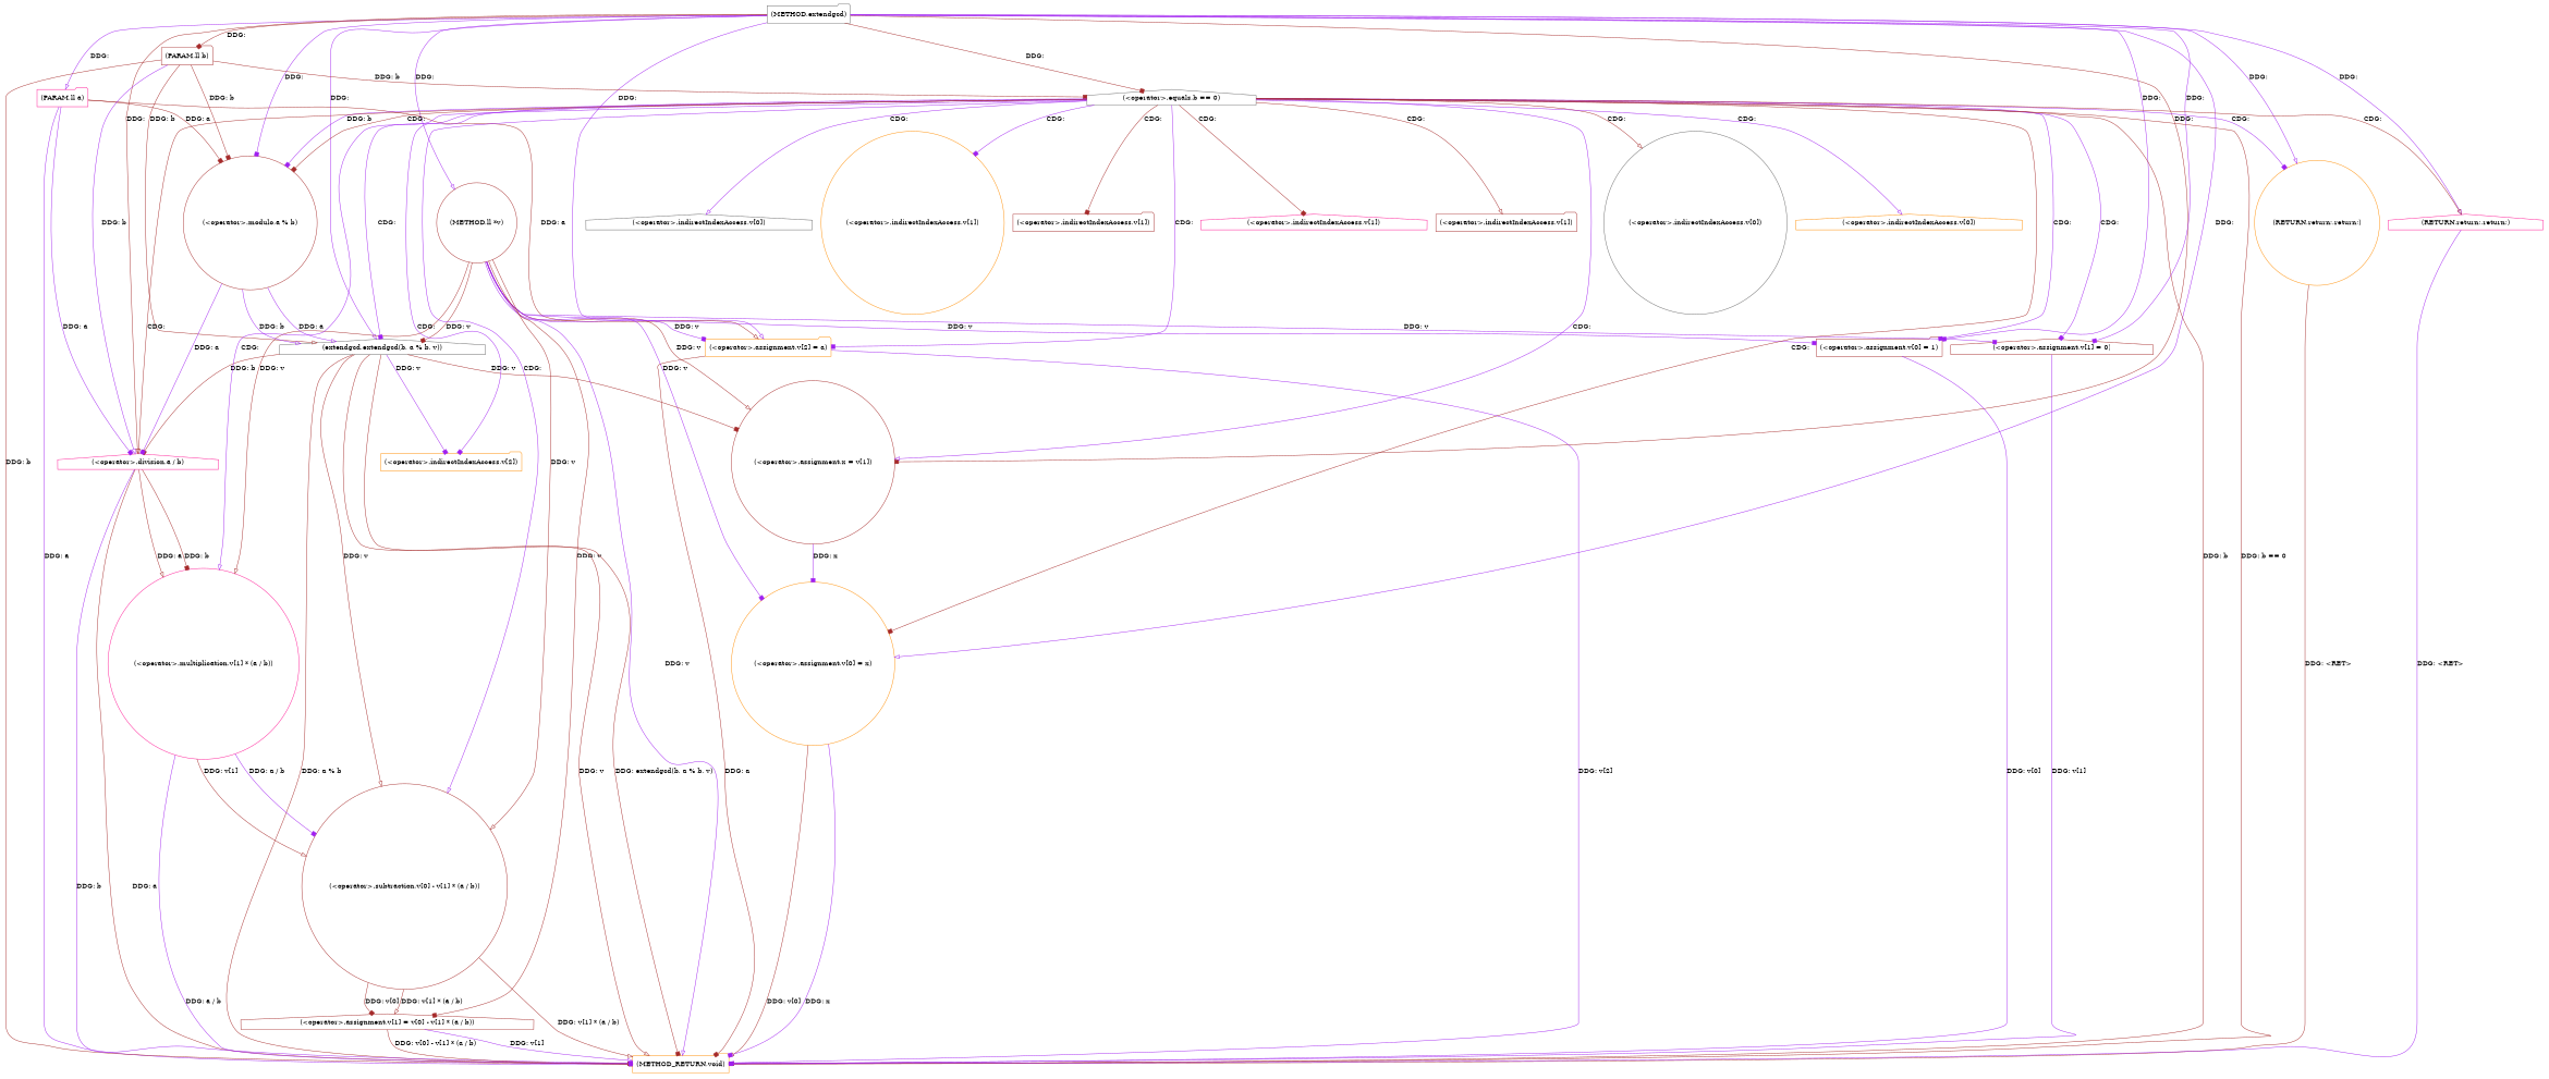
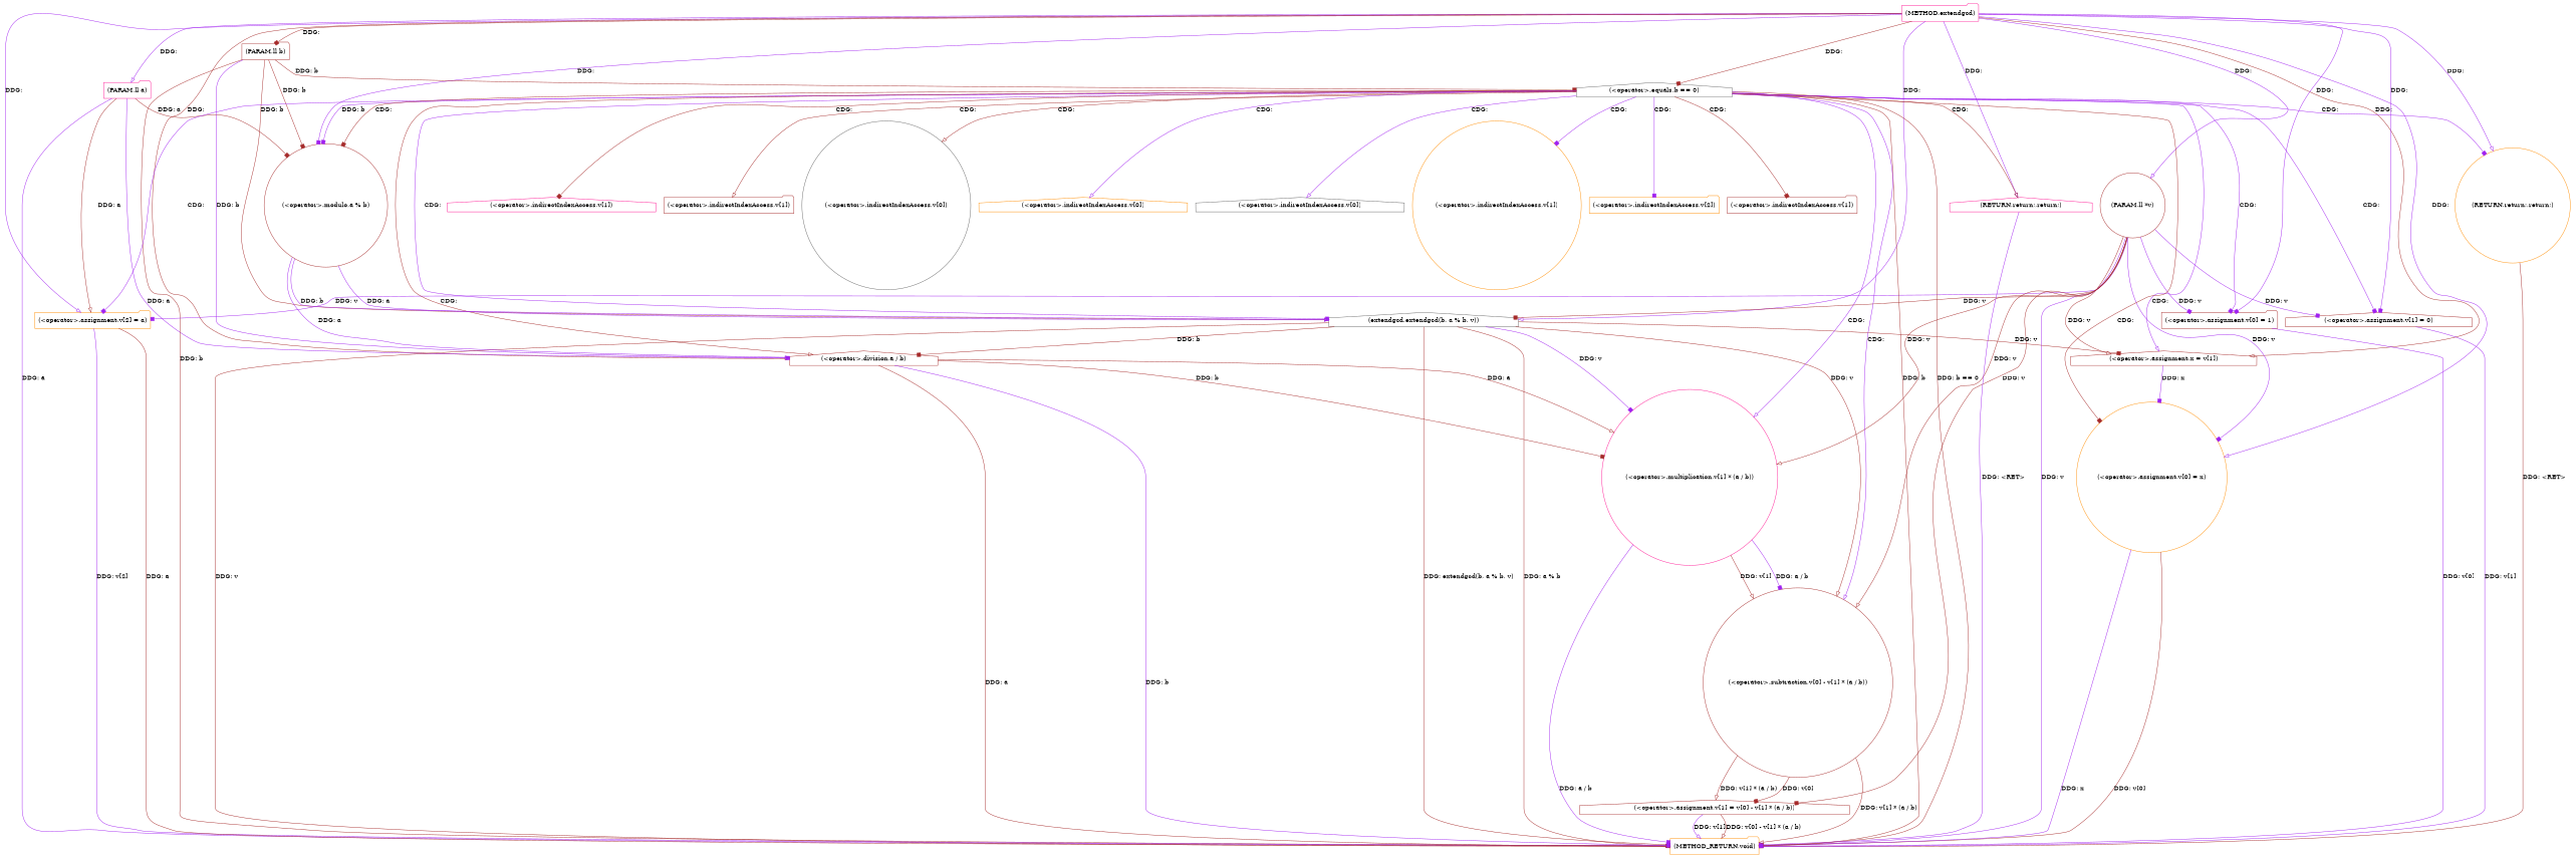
  digraph {
    node [color=brown shape=house]
    edge [arrowhead=box color=purple]
-   n1 [color=gray40 label="(METHOD,extendgcd)" shape=folder]
+   n1 [color=deeppink label="(METHOD,extendgcd)" shape=folder]
    n2 [color=deeppink label="(PARAM,ll a)" shape=folder]
    n3 [label="(PARAM,ll b)" shape=folder]
-   n4 [label="(METHOD,ll *v)" shape=circle]
+   n4 [label="(PARAM,ll *v)" shape=circle]
    n5 [color=gray40 label="(extendgcd,extendgcd(b, a % b, v))"]
-   n6 [label="(<operator>.assignment,x = v[1])" shape=circle]
+   n6 [label="(<operator>.assignment,x = v[1])"]
    n7 [color=darkorange label="(<operator>.assignment,v[0] = x)" shape=circle]
    n8 [color=darkorange label="(RETURN,return;,return;)" shape=circle]
    n9 [color=gray40 label="(<operator>.equals,b == 0)"]
    n10 [label="(<operator>.assignment,v[0] = 1)" shape=folder]
    n11 [label="(<operator>.assignment,v[1] = 0)"]
    n12 [color=darkorange label="(<operator>.assignment,v[2] = a)" shape=folder]
    n13 [color=deeppink label="(RETURN,return;,return;)"]
    n14 [label="(<operator>.modulo,a % b)" shape=circle]
-   n15 [color=deeppink label="(<operator>.division,a / b)"]
+   n15 [label="(<operator>.division,a / b)"]
    n16 [color=darkorange label="(METHOD_RETURN,void)" shape=folder]
    n17 [label="(<operator>.assignment,v[1] = v[0] - v[1] * (a / b))"]
    n18 [label="(<operator>.subtraction,v[0] - v[1] * (a / b))" shape=circle]
    n19 [color=deeppink label="(<operator>.multiplication,v[1] * (a / b))" shape=circle]
    n20 [color=deeppink label="(<operator>.indirectIndexAccess,v[1])"]
    n21 [label="(<operator>.indirectIndexAccess,v[1])" shape=folder]
    n22 [color=gray40 label="(<operator>.indirectIndexAccess,v[0])" shape=circle]
    n23 [color=darkorange label="(<operator>.indirectIndexAccess,v[0])"]
    n24 [color=gray40 label="(<operator>.indirectIndexAccess,v[0])"]
    n25 [color=darkorange label="(<operator>.indirectIndexAccess,v[1])" shape=circle]
    n26 [color=darkorange label="(<operator>.indirectIndexAccess,v[2])" shape=folder]
    n27 [label="(<operator>.indirectIndexAccess,v[1])" shape=folder]
    n1 -> n2 [arrowhead=onormal label="DDG: "]
    n1 -> n3 [color=brown label="DDG: "]
    n1 -> n4 [arrowhead=onormal label="DDG: "]
    n1 -> n5 [arrowhead=onormal label="DDG: "]
-   n1 -> n6 [color=brown label="DDG: "]
+   n1 -> n6 [arrowhead=onormal color=brown label="DDG: "]
    n1 -> n7 [arrowhead=onormal label="DDG: "]
    n1 -> n8 [arrowhead=onormal label="DDG: "]
    n1 -> n9 [color=brown label="DDG: "]
    n1 -> n10 [label="DDG: "]
    n1 -> n11 [label="DDG: "]
    n1 -> n12 [arrowhead=onormal label="DDG: "]
    n1 -> n13 [arrowhead=onormal label="DDG: "]
    n1 -> n14 [label="DDG: "]
    n1 -> n15 [arrowhead=onormal color=brown label="DDG: "]
    n2 -> n12 [arrowhead=onormal color=brown label="DDG: a"]
    n2 -> n14 [color=brown label="DDG: a"]
    n2 -> n15 [label="DDG: a"]
    n2 -> n16 [label="DDG: a"]
    n3 -> n5 [arrowhead=onormal color=brown label="DDG: b"]
    n3 -> n9 [color=brown label="DDG: b"]
    n3 -> n14 [color=brown label="DDG: b"]
    n3 -> n15 [arrowhead=onormal label="DDG: b"]
    n3 -> n16 [arrowhead=onormal color=brown label="DDG: b"]
    n4 -> n5 [color=brown label="DDG: v"]
    n4 -> n6 [arrowhead=onormal color=brown label="DDG: v"]
    n4 -> n7 [label="DDG: v"]
    n4 -> n10 [label="DDG: v"]
    n4 -> n11 [label="DDG: v"]
    n4 -> n12 [label="DDG: v"]
    n4 -> n16 [arrowhead=onormal label="DDG: v"]
    n4 -> n17 [color=brown label="DDG: v"]
    n4 -> n18 [arrowhead=onormal color=brown label="DDG: v"]
    n4 -> n19 [arrowhead=onormal color=brown label="DDG: v"]
    n5 -> n6 [color=brown label="DDG: v"]
    n5 -> n15 [color=brown label="DDG: b"]
    n5 -> n16 [color=brown label="DDG: a % b"]
    n5 -> n16 [arrowhead=onormal color=brown label="DDG: v"]
    n5 -> n16 [color=brown label="DDG: extendgcd(b, a % b, v)"]
    n5 -> n18 [arrowhead=onormal color=brown label="DDG: v"]
-   n5 -> n26 [label="DDG: v"]
+   n5 -> n19 [label="DDG: v"]
    n6 -> n7 [label="DDG: x"]
    n7 -> n16 [arrowhead=onormal color=brown label="DDG: v[0]"]
    n7 -> n16 [label="DDG: x"]
    n8 -> n16 [arrowhead=onormal color=brown label="DDG: <RET>"]
    n9 -> n5 [label="CDG: "]
    n9 -> n6 [arrowhead=onormal label="CDG: "]
    n9 -> n7 [color=brown label="CDG: "]
    n9 -> n8 [label="CDG: "]
    n9 -> n10 [label="CDG: "]
    n9 -> n11 [label="CDG: "]
    n9 -> n12 [label="CDG: "]
    n9 -> n13 [arrowhead=onormal color=brown label="CDG: "]
    n9 -> n14 [label="DDG: b"]
    n9 -> n14 [color=brown label="CDG: "]
    n9 -> n15 [arrowhead=onormal color=brown label="CDG: "]
    n9 -> n16 [color=brown label="DDG: b"]
    n9 -> n16 [arrowhead=onormal color=brown label="DDG: b == 0"]
    n9 -> n18 [arrowhead=onormal label="CDG: "]
    n9 -> n19 [arrowhead=onormal label="CDG: "]
    n9 -> n20 [color=brown label="CDG: "]
    n9 -> n21 [arrowhead=onormal color=brown label="CDG: "]
    n9 -> n22 [arrowhead=onormal color=brown label="CDG: "]
    n9 -> n23 [arrowhead=onormal label="CDG: "]
    n9 -> n24 [arrowhead=onormal label="CDG: "]
    n9 -> n25 [label="CDG: "]
    n9 -> n26 [label="CDG: "]
    n9 -> n27 [color=brown label="CDG: "]
    n10 -> n16 [label="DDG: v[0]"]
    n11 -> n16 [arrowhead=onormal label="DDG: v[1]"]
    n12 -> n16 [arrowhead=onormal label="DDG: v[2]"]
    n12 -> n16 [color=brown label="DDG: a"]
    n13 -> n16 [label="DDG: <RET>"]
    n14 -> n5 [arrowhead=onormal label="DDG: b"]
    n14 -> n5 [arrowhead=onormal label="DDG: a"]
-   n14 -> n15 [label="DDG: a"]
+   n14 -> n15 [arrowhead=onormal label="DDG: a"]
    n15 -> n16 [arrowhead=onormal color=brown label="DDG: a"]
    n15 -> n16 [label="DDG: b"]
    n15 -> n19 [arrowhead=onormal color=brown label="DDG: a"]
    n15 -> n19 [color=brown label="DDG: b"]
    n17 -> n16 [arrowhead=onormal label="DDG: v[1]"]
    n17 -> n16 [arrowhead=onormal color=brown label="DDG: v[0] - v[1] * (a / b)"]
    n18 -> n16 [arrowhead=onormal color=brown label="DDG: v[1] * (a / b)"]
    n18 -> n17 [color=brown label="DDG: v[0]"]
    n18 -> n17 [arrowhead=onormal color=brown label="DDG: v[1] * (a / b)"]
    n19 -> n16 [label="DDG: a / b"]
    n19 -> n18 [arrowhead=onormal color=brown label="DDG: v[1]"]
    n19 -> n18 [label="DDG: a / b"]
  }
